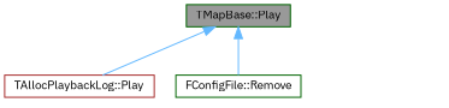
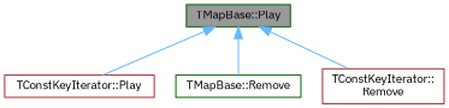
  digraph {
    fontname="IBM Plex Sans"
    rankdir=TB
    node [color=darkgreen fillcolor=white fontname="IBM Plex Sans" fontsize=10 shape=box style=filled]
    edge [color=steelblue1 dir=back fontname="IBM Plex Sans" fontsize=10 labelfontname=Helvetica labelfontsize=10 style=solid]
    n1 [fillcolor=grey60 fontcolor=black height=0.2 label="TMapBase::Play" width=0.4]
-   n2 [color=brown height=0.2 label="TAllocPlaybackLog::Play" width=0.4]
-   n3 [height=0.2 label="FConfigFile::Remove" width=0.4]
+   n2 [color=brown height=0.2 label="TConstKeyIterator::Play" width=0.4]
+   n3 [height=0.2 label="TMapBase::Remove" width=0.4]
+   n4 [color=brown height=0.2 label="TConstKeyIterator::\lRemove" width=0.4]
    n1 -> n2
    n1 -> n3
+   n1 -> n4
  }
